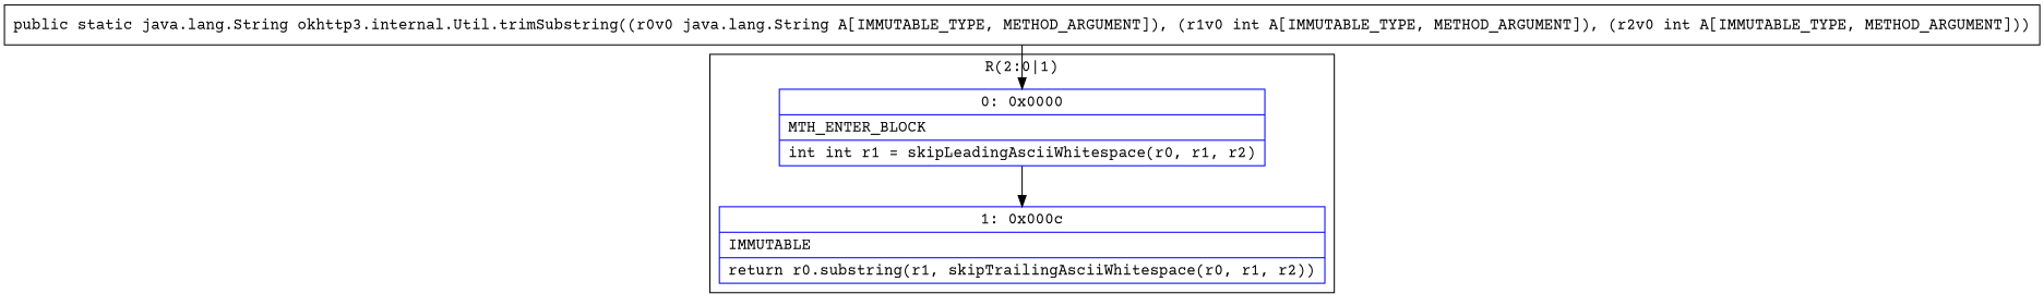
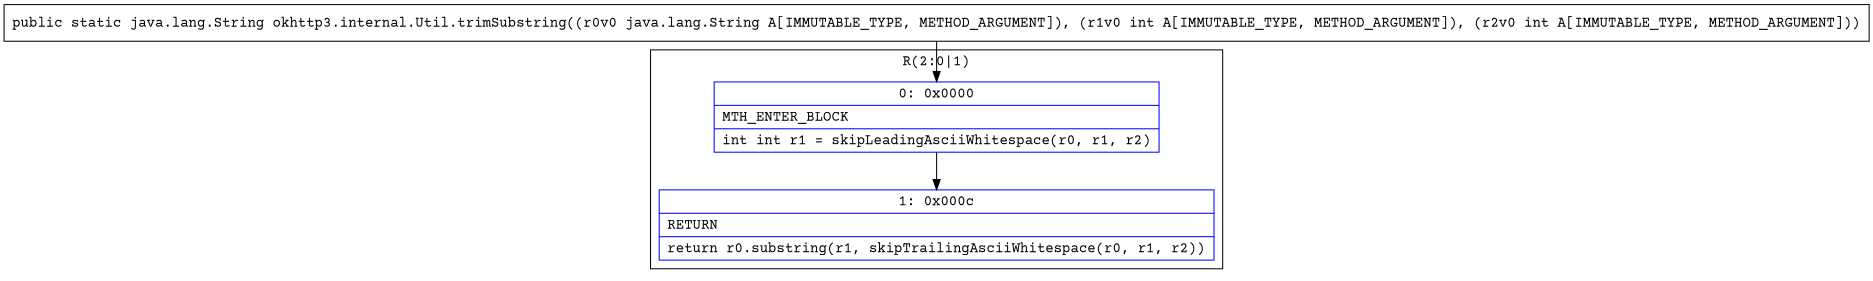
  digraph {
    fontname="Courier Prime"
    node [color=blue shape=record fontname="Courier Prime"]
    edge [fontname="Courier Prime"]
    n1 [label="{0\:\ 0x0000|MTH_ENTER_BLOCK\l|int int r1 = skipLeadingAsciiWhitespace(r0, r1, r2)\l}"]
-   n2 [label="{1\:\ 0x000c|IMMUTABLE\l|return r0.substring(r1, skipTrailingAsciiWhitespace(r0, r1, r2))\l}"]
+   n2 [label="{1\:\ 0x000c|RETURN\l|return r0.substring(r1, skipTrailingAsciiWhitespace(r0, r1, r2))\l}"]
    n3 [label="{public static java.lang.String okhttp3.internal.Util.trimSubstring((r0v0 java.lang.String A[IMMUTABLE_TYPE, METHOD_ARGUMENT]), (r1v0 int A[IMMUTABLE_TYPE, METHOD_ARGUMENT]), (r2v0 int A[IMMUTABLE_TYPE, METHOD_ARGUMENT])) }" color=""]
    subgraph cluster_1 {
      label="R(2:0|1)"
      n1
      n2
    }
    n1 -> n2
    n3 -> n1
  }
